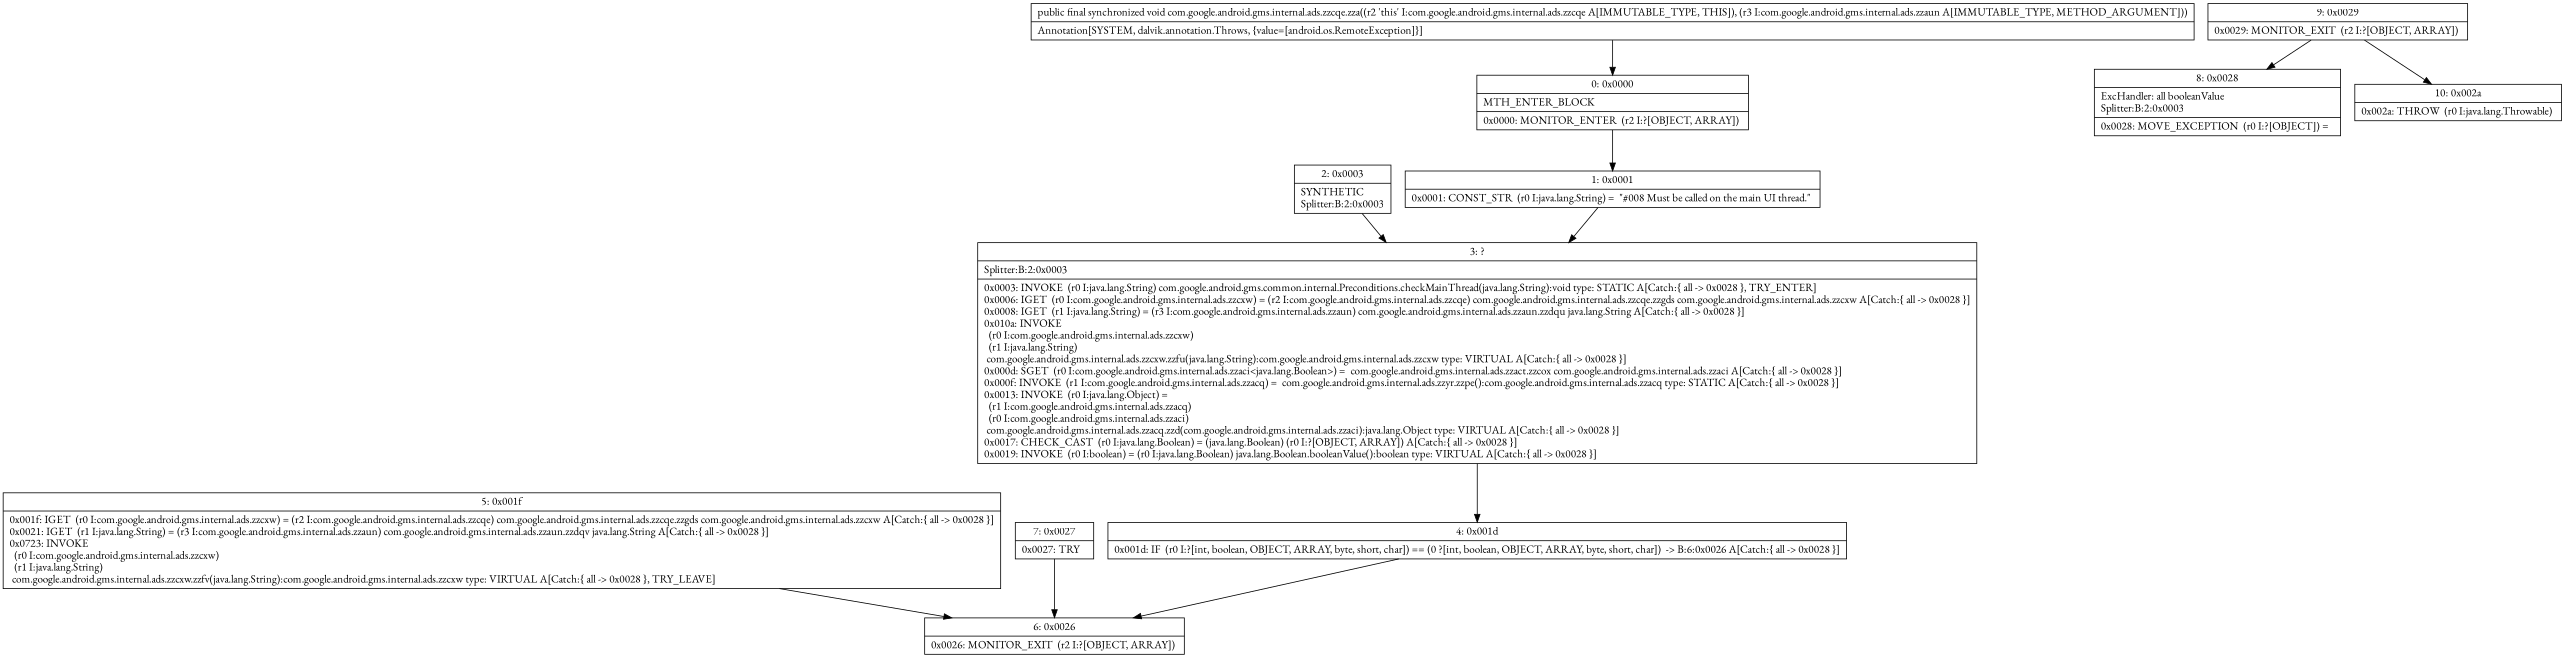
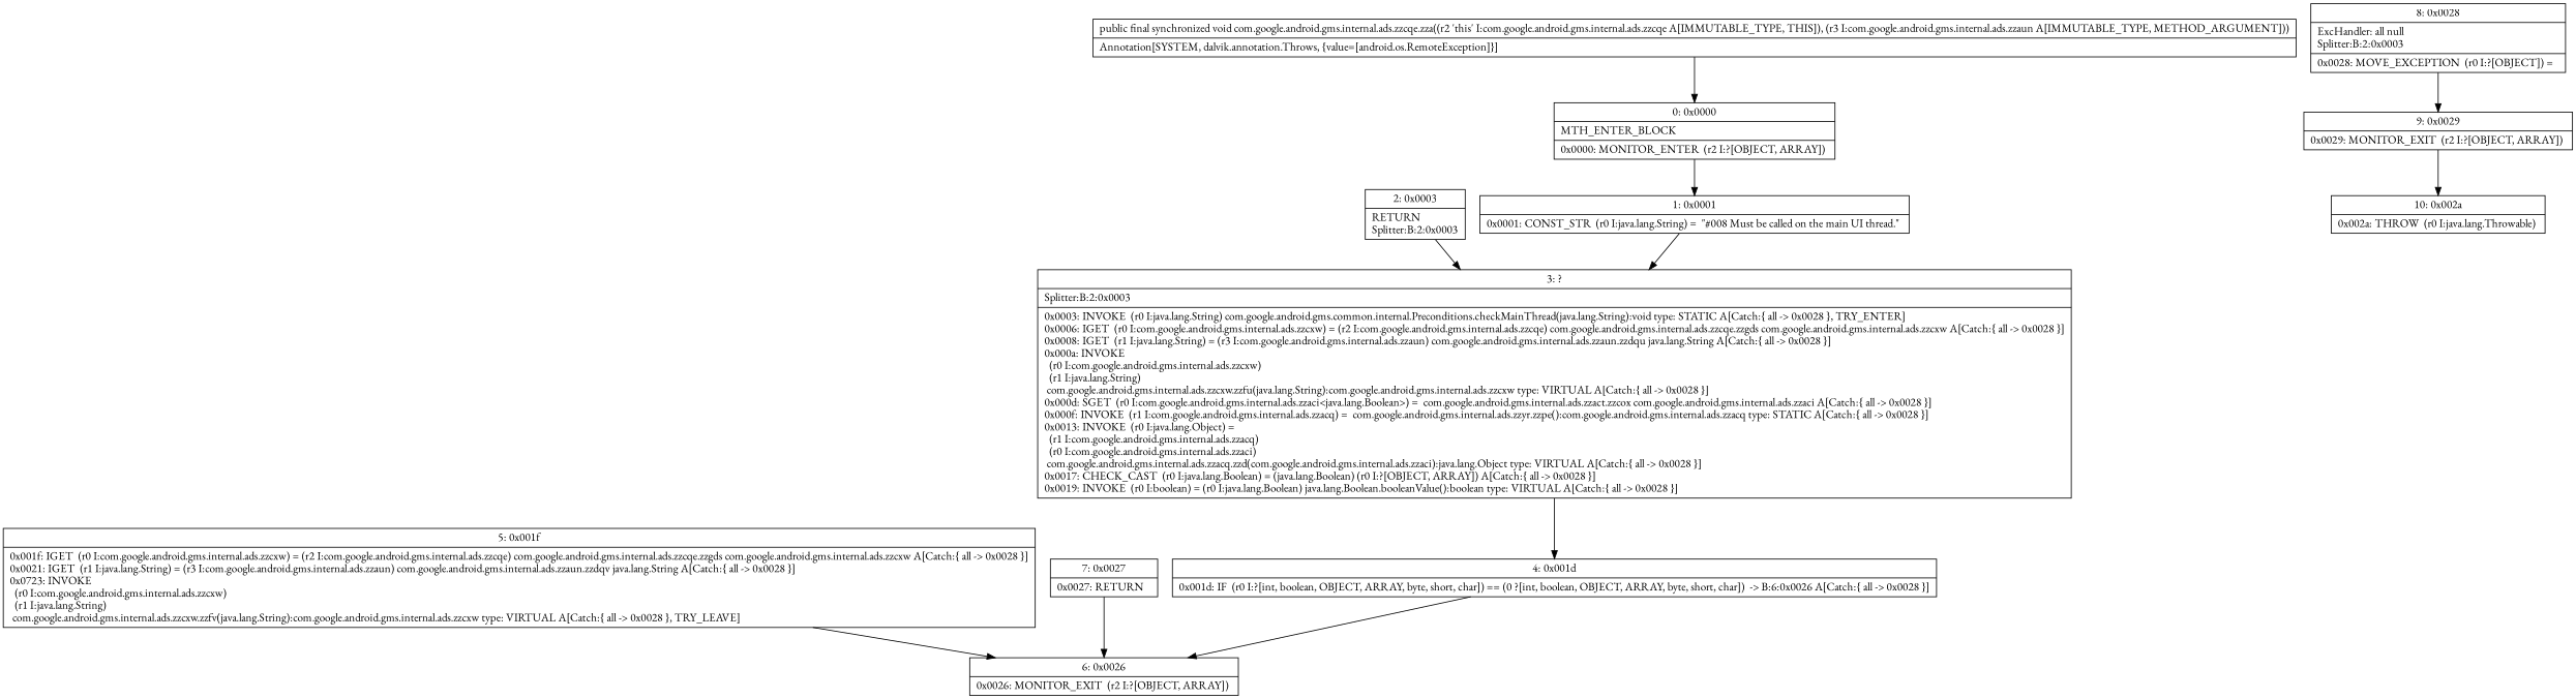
  digraph {
    fontname="EB Garamond"
    node [fontname="EB Garamond" shape=record]
    edge [fontname="EB Garamond"]
    n1 [label="{0\:\ 0x0000|MTH_ENTER_BLOCK\l|0x0000: MONITOR_ENTER  (r2 I:?[OBJECT, ARRAY]) \l}"]
    n2 [label="{1\:\ 0x0001|0x0001: CONST_STR  (r0 I:java.lang.String) =  \"#008 Must be called on the main UI thread.\" \l}"]
-   n3 [label="{3\:\ ?|Splitter:B:2:0x0003\l|0x0003: INVOKE  (r0 I:java.lang.String) com.google.android.gms.common.internal.Preconditions.checkMainThread(java.lang.String):void type: STATIC A[Catch:\{ all \-\> 0x0028 \}, TRY_ENTER]\l0x0006: IGET  (r0 I:com.google.android.gms.internal.ads.zzcxw) = (r2 I:com.google.android.gms.internal.ads.zzcqe) com.google.android.gms.internal.ads.zzcqe.zzgds com.google.android.gms.internal.ads.zzcxw A[Catch:\{ all \-\> 0x0028 \}]\l0x0008: IGET  (r1 I:java.lang.String) = (r3 I:com.google.android.gms.internal.ads.zzaun) com.google.android.gms.internal.ads.zzaun.zzdqu java.lang.String A[Catch:\{ all \-\> 0x0028 \}]\l0x010a: INVOKE  \l  (r0 I:com.google.android.gms.internal.ads.zzcxw)\l  (r1 I:java.lang.String)\l com.google.android.gms.internal.ads.zzcxw.zzfu(java.lang.String):com.google.android.gms.internal.ads.zzcxw type: VIRTUAL A[Catch:\{ all \-\> 0x0028 \}]\l0x000d: SGET  (r0 I:com.google.android.gms.internal.ads.zzaci\<java.lang.Boolean\>) =  com.google.android.gms.internal.ads.zzact.zzcox com.google.android.gms.internal.ads.zzaci A[Catch:\{ all \-\> 0x0028 \}]\l0x000f: INVOKE  (r1 I:com.google.android.gms.internal.ads.zzacq) =  com.google.android.gms.internal.ads.zzyr.zzpe():com.google.android.gms.internal.ads.zzacq type: STATIC A[Catch:\{ all \-\> 0x0028 \}]\l0x0013: INVOKE  (r0 I:java.lang.Object) = \l  (r1 I:com.google.android.gms.internal.ads.zzacq)\l  (r0 I:com.google.android.gms.internal.ads.zzaci)\l com.google.android.gms.internal.ads.zzacq.zzd(com.google.android.gms.internal.ads.zzaci):java.lang.Object type: VIRTUAL A[Catch:\{ all \-\> 0x0028 \}]\l0x0017: CHECK_CAST  (r0 I:java.lang.Boolean) = (java.lang.Boolean) (r0 I:?[OBJECT, ARRAY]) A[Catch:\{ all \-\> 0x0028 \}]\l0x0019: INVOKE  (r0 I:boolean) = (r0 I:java.lang.Boolean) java.lang.Boolean.booleanValue():boolean type: VIRTUAL A[Catch:\{ all \-\> 0x0028 \}]\l}"]
-   n4 [label="{2\:\ 0x0003|SYNTHETIC\lSplitter:B:2:0x0003\l}"]
+   n3 [label="{3\:\ ?|Splitter:B:2:0x0003\l|0x0003: INVOKE  (r0 I:java.lang.String) com.google.android.gms.common.internal.Preconditions.checkMainThread(java.lang.String):void type: STATIC A[Catch:\{ all \-\> 0x0028 \}, TRY_ENTER]\l0x0006: IGET  (r0 I:com.google.android.gms.internal.ads.zzcxw) = (r2 I:com.google.android.gms.internal.ads.zzcqe) com.google.android.gms.internal.ads.zzcqe.zzgds com.google.android.gms.internal.ads.zzcxw A[Catch:\{ all \-\> 0x0028 \}]\l0x0008: IGET  (r1 I:java.lang.String) = (r3 I:com.google.android.gms.internal.ads.zzaun) com.google.android.gms.internal.ads.zzaun.zzdqu java.lang.String A[Catch:\{ all \-\> 0x0028 \}]\l0x000a: INVOKE  \l  (r0 I:com.google.android.gms.internal.ads.zzcxw)\l  (r1 I:java.lang.String)\l com.google.android.gms.internal.ads.zzcxw.zzfu(java.lang.String):com.google.android.gms.internal.ads.zzcxw type: VIRTUAL A[Catch:\{ all \-\> 0x0028 \}]\l0x000d: SGET  (r0 I:com.google.android.gms.internal.ads.zzaci\<java.lang.Boolean\>) =  com.google.android.gms.internal.ads.zzact.zzcox com.google.android.gms.internal.ads.zzaci A[Catch:\{ all \-\> 0x0028 \}]\l0x000f: INVOKE  (r1 I:com.google.android.gms.internal.ads.zzacq) =  com.google.android.gms.internal.ads.zzyr.zzpe():com.google.android.gms.internal.ads.zzacq type: STATIC A[Catch:\{ all \-\> 0x0028 \}]\l0x0013: INVOKE  (r0 I:java.lang.Object) = \l  (r1 I:com.google.android.gms.internal.ads.zzacq)\l  (r0 I:com.google.android.gms.internal.ads.zzaci)\l com.google.android.gms.internal.ads.zzacq.zzd(com.google.android.gms.internal.ads.zzaci):java.lang.Object type: VIRTUAL A[Catch:\{ all \-\> 0x0028 \}]\l0x0017: CHECK_CAST  (r0 I:java.lang.Boolean) = (java.lang.Boolean) (r0 I:?[OBJECT, ARRAY]) A[Catch:\{ all \-\> 0x0028 \}]\l0x0019: INVOKE  (r0 I:boolean) = (r0 I:java.lang.Boolean) java.lang.Boolean.booleanValue():boolean type: VIRTUAL A[Catch:\{ all \-\> 0x0028 \}]\l}"]
+   n4 [label="{2\:\ 0x0003|RETURN\lSplitter:B:2:0x0003\l}"]
    n5 [label="{4\:\ 0x001d|0x001d: IF  (r0 I:?[int, boolean, OBJECT, ARRAY, byte, short, char]) == (0 ?[int, boolean, OBJECT, ARRAY, byte, short, char])  \-\> B:6:0x0026 A[Catch:\{ all \-\> 0x0028 \}]\l}"]
-   n6 [label="{8\:\ 0x0028|ExcHandler: all booleanValue\lSplitter:B:2:0x0003\l|0x0028: MOVE_EXCEPTION  (r0 I:?[OBJECT]) =  \l}"]
+   n6 [label="{8\:\ 0x0028|ExcHandler: all null\lSplitter:B:2:0x0003\l|0x0028: MOVE_EXCEPTION  (r0 I:?[OBJECT]) =  \l}"]
    n7 [label="{9\:\ 0x0029|0x0029: MONITOR_EXIT  (r2 I:?[OBJECT, ARRAY]) \l}"]
    n8 [label="{6\:\ 0x0026|0x0026: MONITOR_EXIT  (r2 I:?[OBJECT, ARRAY]) \l}"]
    n9 [label="{5\:\ 0x001f|0x001f: IGET  (r0 I:com.google.android.gms.internal.ads.zzcxw) = (r2 I:com.google.android.gms.internal.ads.zzcqe) com.google.android.gms.internal.ads.zzcqe.zzgds com.google.android.gms.internal.ads.zzcxw A[Catch:\{ all \-\> 0x0028 \}]\l0x0021: IGET  (r1 I:java.lang.String) = (r3 I:com.google.android.gms.internal.ads.zzaun) com.google.android.gms.internal.ads.zzaun.zzdqv java.lang.String A[Catch:\{ all \-\> 0x0028 \}]\l0x0723: INVOKE  \l  (r0 I:com.google.android.gms.internal.ads.zzcxw)\l  (r1 I:java.lang.String)\l com.google.android.gms.internal.ads.zzcxw.zzfv(java.lang.String):com.google.android.gms.internal.ads.zzcxw type: VIRTUAL A[Catch:\{ all \-\> 0x0028 \}, TRY_LEAVE]\l}"]
-   n10 [label="{7\:\ 0x0027|0x0027: TRY   \l}"]
+   n10 [label="{7\:\ 0x0027|0x0027: RETURN   \l}"]
    n11 [label="{10\:\ 0x002a|0x002a: THROW  (r0 I:java.lang.Throwable) \l}"]
    n12 [label="{public final synchronized void com.google.android.gms.internal.ads.zzcqe.zza((r2 'this' I:com.google.android.gms.internal.ads.zzcqe A[IMMUTABLE_TYPE, THIS]), (r3 I:com.google.android.gms.internal.ads.zzaun A[IMMUTABLE_TYPE, METHOD_ARGUMENT]))  | Annotation[SYSTEM, dalvik.annotation.Throws, \{value=[android.os.RemoteException]\}]\l}"]
    n1 -> n2
    n2 -> n3
    n3 -> n5
    n4 -> n3
    n5 -> n8
-   n7 -> n6
+   n6 -> n7
    n7 -> n11
    n9 -> n8
    n10 -> n8
    n12 -> n1
  }
